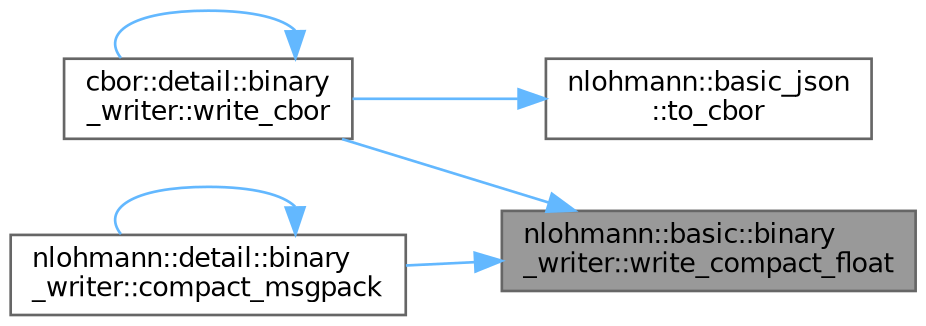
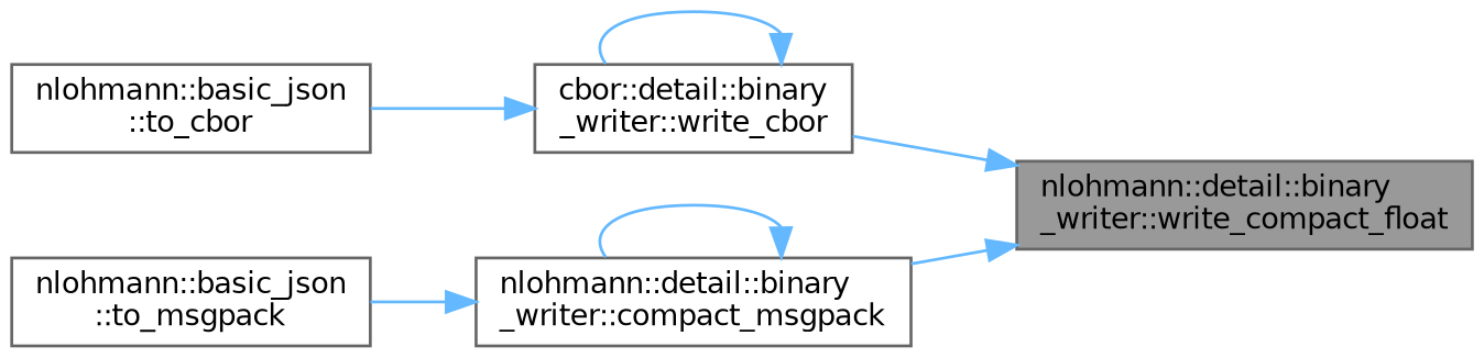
  digraph {
    rankdir=RL
    node [color=grey40 fillcolor=white fontname=Helvetica fontsize=10 shape=box style=filled]
    edge [color=steelblue1 dir=back fontname=Helvetica fontsize=10 labelfontname=Helvetica labelfontsize=10 style=solid]
-   n1 [color=gray40 fillcolor=grey60 fontcolor=black height=0.2 label="nlohmann::basic::binary\l_writer::write_compact_float" width=0.4]
+   n1 [color=gray40 fillcolor=grey60 fontcolor=black height=0.2 label="nlohmann::detail::binary\l_writer::write_compact_float" width=0.4]
    n2 [height=0.2 label="cbor::detail::binary\l_writer::write_cbor" width=0.4]
    n3 [height=0.2 label="nlohmann::detail::binary\l_writer::compact_msgpack" width=0.4]
    n4 [height=0.2 label="nlohmann::basic_json\l::to_cbor" width=0.4]
+   n5 [height=0.2 label="nlohmann::basic_json\l::to_msgpack" width=0.4]
    n1 -> n2
    n1 -> n3
    n2 -> n2
-   n4 -> n2
+   n2 -> n4
    n3 -> n3
+   n3 -> n5
  }
